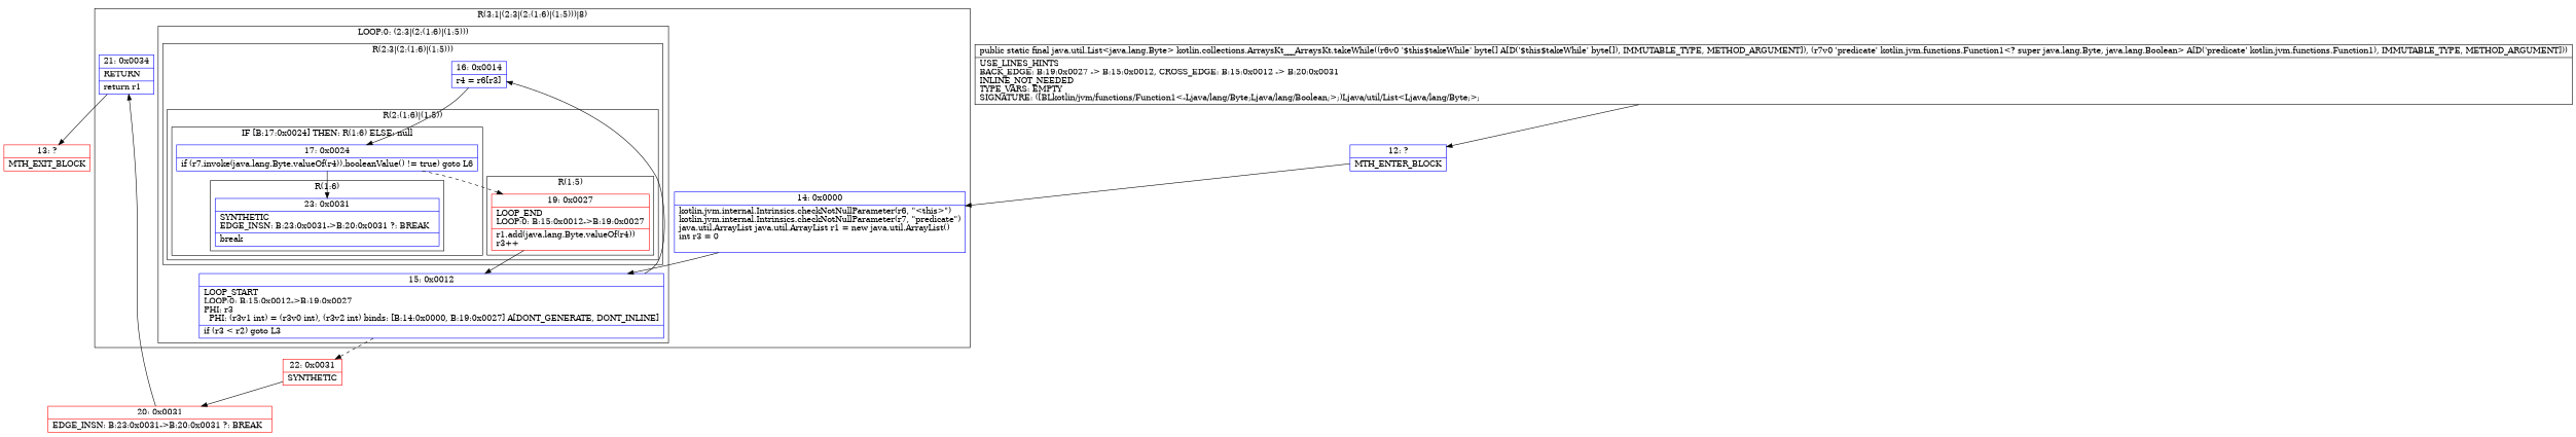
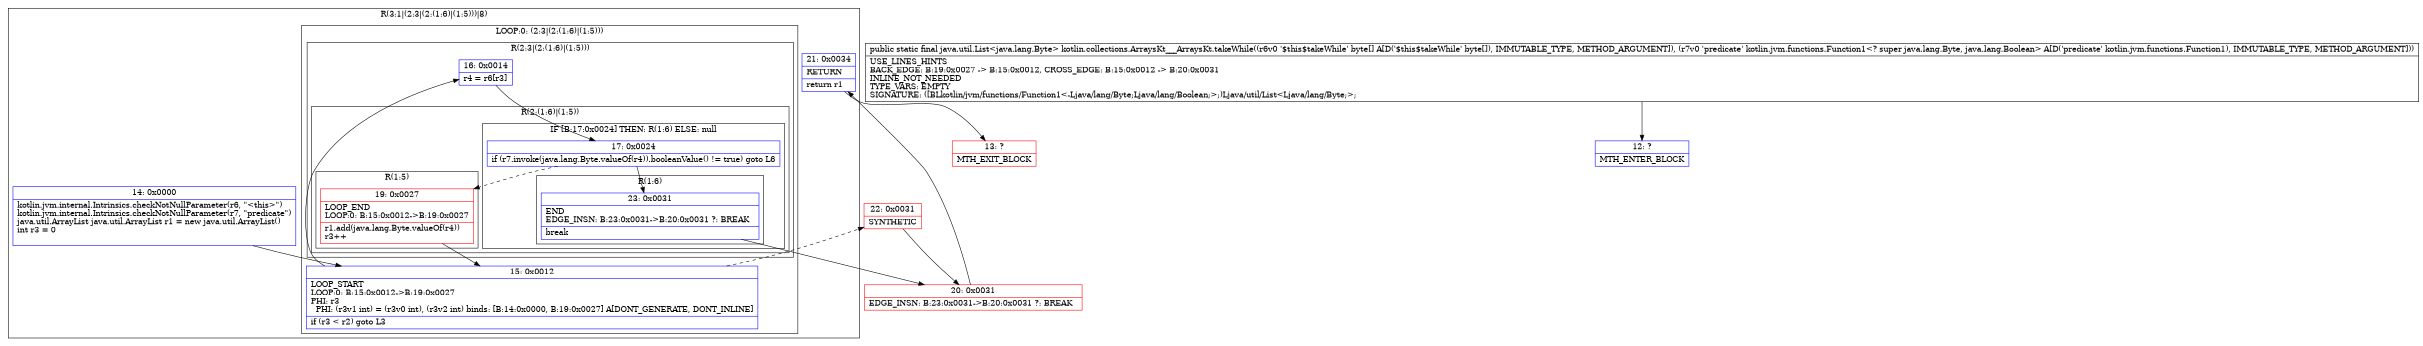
  digraph {
    node [color=blue shape=record]
-   n1 [label="{23\:\ 0x0031|SYNTHETIC\lEDGE_INSN: B:23:0x0031\-\>B:20:0x0031 ?: BREAK  \l|break\l}"]
+   n1 [label="{23\:\ 0x0031|END\lEDGE_INSN: B:23:0x0031\-\>B:20:0x0031 ?: BREAK  \l|break\l}"]
    n2 [label="{17\:\ 0x0024|if (r7.invoke(java.lang.Byte.valueOf(r4)).booleanValue() != true) goto L6\l}"]
    n3 [color=red label="{19\:\ 0x0027|LOOP_END\lLOOP:0: B:15:0x0012\-\>B:19:0x0027\l|r1.add(java.lang.Byte.valueOf(r4))\lr3++\l}"]
    n4 [label="{16\:\ 0x0014|r4 = r6[r3]\l}"]
    n5 [label="{15\:\ 0x0012|LOOP_START\lLOOP:0: B:15:0x0012\-\>B:19:0x0027\lPHI: r3 \l  PHI: (r3v1 int) = (r3v0 int), (r3v2 int) binds: [B:14:0x0000, B:19:0x0027] A[DONT_GENERATE, DONT_INLINE]\l|if (r3 \< r2) goto L3\l}"]
    n6 [label="{14\:\ 0x0000|kotlin.jvm.internal.Intrinsics.checkNotNullParameter(r6, \"\<this\>\")\lkotlin.jvm.internal.Intrinsics.checkNotNullParameter(r7, \"predicate\")\ljava.util.ArrayList java.util.ArrayList r1 = new java.util.ArrayList()\lint r3 = 0\l\l}"]
    n7 [label="{21\:\ 0x0034|RETURN\l|return r1\l}"]
    n8 [color=red label="{20\:\ 0x0031|EDGE_INSN: B:23:0x0031\-\>B:20:0x0031 ?: BREAK  \l}"]
    n9 [color=red label="{22\:\ 0x0031|SYNTHETIC\l}"]
    n10 [color=red label="{13\:\ ?|MTH_EXIT_BLOCK\l}"]
    n11 [label="{12\:\ ?|MTH_ENTER_BLOCK\l}"]
    n12 [label="{public static final java.util.List\<java.lang.Byte\> kotlin.collections.ArraysKt___ArraysKt.takeWhile((r6v0 '$this$takeWhile' byte[] A[D('$this$takeWhile' byte[]), IMMUTABLE_TYPE, METHOD_ARGUMENT]), (r7v0 'predicate' kotlin.jvm.functions.Function1\<? super java.lang.Byte, java.lang.Boolean\> A[D('predicate' kotlin.jvm.functions.Function1), IMMUTABLE_TYPE, METHOD_ARGUMENT]))  | USE_LINES_HINTS\lBACK_EDGE: B:19:0x0027 \-\> B:15:0x0012, CROSS_EDGE: B:15:0x0012 \-\> B:20:0x0031\lINLINE_NOT_NEEDED\lTYPE_VARS: EMPTY\lSIGNATURE: ([BLkotlin\/jvm\/functions\/Function1\<\-Ljava\/lang\/Byte;Ljava\/lang\/Boolean;\>;)Ljava\/util\/List\<Ljava\/lang\/Byte;\>;\l}" color=""]
    subgraph cluster_1 {
      label="R(3:1|(2:3|(2:(1:6)|(1:5)))|8)"
      n6
      n7
      subgraph cluster_2 {
        label="LOOP:0: (2:3|(2:(1:6)|(1:5)))"
        n5
        subgraph cluster_3 {
          label="R(2:3|(2:(1:6)|(1:5)))"
          n4
          subgraph cluster_4 {
            label="R(2:(1:6)|(1:5))"
            subgraph cluster_5 {
              label="IF [B:17:0x0024] THEN: R(1:6) ELSE: null"
              n2
              subgraph cluster_6 {
                label="R(1:6)"
                n1
              }
            }
            subgraph cluster_7 {
              label="R(1:5)"
              n3
            }
          }
        }
      }
    }
+   n1 -> n8
    n2 -> n1
    n2 -> n3 [style=dashed]
    n3 -> n5
    n4 -> n2
    n5 -> n4
    n5 -> n9 [style=dashed]
    n6 -> n5
    n7 -> n10
    n8 -> n7
    n9 -> n8
-   n11 -> n6
    n12 -> n11
  }
